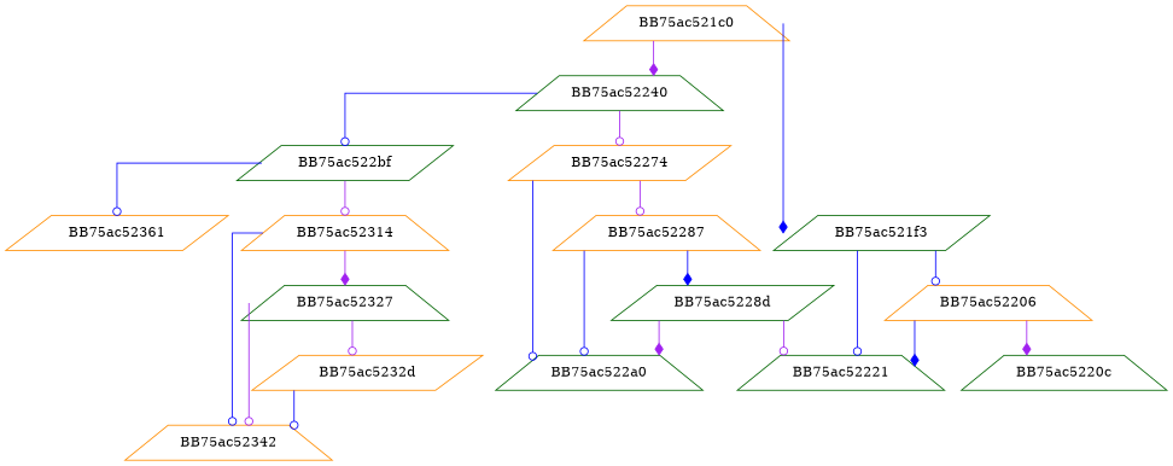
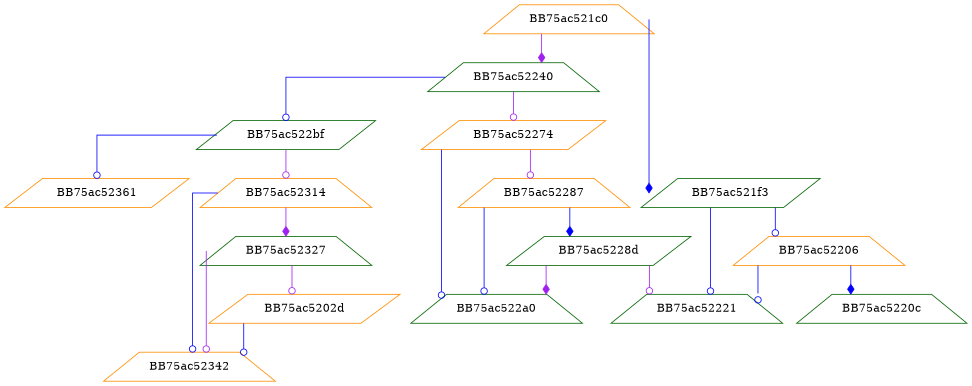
  digraph {
    splines=ortho
    node [color=darkgreen shape=trapezium]
    edge [arrowhead=odot color=blue]
    BB75ac52240
    BB75ac521c0 [color=darkorange]
    BB75ac521f3 [shape=parallelogram]
    BB75ac522bf [shape=parallelogram]
    BB75ac52274 [color=darkorange shape=parallelogram]
    BB75ac52221
    BB75ac52206 [color=darkorange]
    BB75ac52361 [color=darkorange shape=parallelogram]
    BB75ac52314 [color=darkorange]
    BB75ac522a0
    BB75ac52287 [color=darkorange]
    BB75ac5220c
    BB75ac52342 [color=darkorange]
    BB75ac52327
    BB75ac5228d [shape=parallelogram]
-   BB75ac5232d [color=darkorange shape=parallelogram]
+   BB75ac5232d [color=darkorange shape=parallelogram label=BB75ac5202d]
    BB75ac52240 -> BB75ac522bf
    BB75ac52240 -> BB75ac52274 [color=purple]
    BB75ac521c0 -> BB75ac52240 [arrowhead=diamond color=purple]
    BB75ac521c0 -> BB75ac521f3 [arrowhead=diamond]
    BB75ac521f3 -> BB75ac52221
    BB75ac521f3 -> BB75ac52206
    BB75ac522bf -> BB75ac52361
    BB75ac522bf -> BB75ac52314 [color=purple]
    BB75ac52274 -> BB75ac522a0
    BB75ac52274 -> BB75ac52287 [color=purple]
-   BB75ac52206 -> BB75ac52221 [arrowhead=diamond]
-   BB75ac52206 -> BB75ac5220c [arrowhead=diamond color=purple]
+   BB75ac52206 -> BB75ac52221
+   BB75ac52206 -> BB75ac5220c [arrowhead=diamond]
    BB75ac52314 -> BB75ac52342
    BB75ac52314 -> BB75ac52327 [arrowhead=diamond color=purple]
    BB75ac52287 -> BB75ac522a0
    BB75ac52287 -> BB75ac5228d [arrowhead=diamond]
    BB75ac52327 -> BB75ac52342 [color=purple]
    BB75ac52327 -> BB75ac5232d [color=purple]
    BB75ac5228d -> BB75ac52221 [color=purple]
    BB75ac5228d -> BB75ac522a0 [arrowhead=diamond color=purple]
    BB75ac5232d -> BB75ac52342
  }
